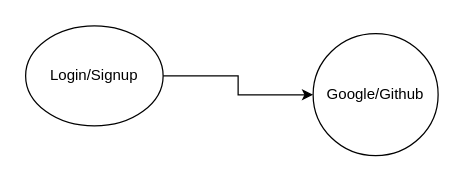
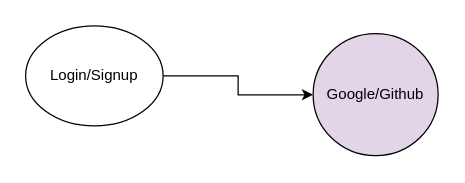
  <mxCell id="0" />
  <mxCell id="1" parent="0" />
  <mxCell id="2" value="" style="edgeStyle=orthogonalEdgeStyle;rounded=0;orthogonalLoop=1;jettySize=auto;html=1;" edge="1" parent="1" source="3" target="4"><mxGeometry relative="1" as="geometry" /></mxCell>
  <mxCell id="3" value="Login/Signup" style="ellipse;whiteSpace=wrap;html=1;aspect=fixed;" vertex="1" parent="1"><mxGeometry x="20" y="20" width="110" height="80" as="geometry" /></mxCell>
- <mxCell id="4" value="Google/Github" style="ellipse;whiteSpace=wrap;html=1;" vertex="1" parent="1"><mxGeometry x="250" y="26.25" width="100" height="97.5" as="geometry" /></mxCell>
+ <mxCell id="4" value="Google/Github" style="ellipse;whiteSpace=wrap;html=1;fillColor=#e1d5e7;" vertex="1" parent="1"><mxGeometry x="250" y="26.25" width="100" height="97.5" as="geometry" /></mxCell>
